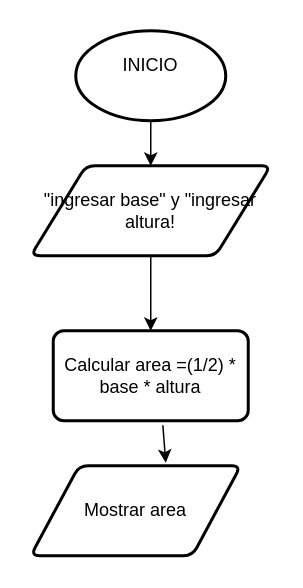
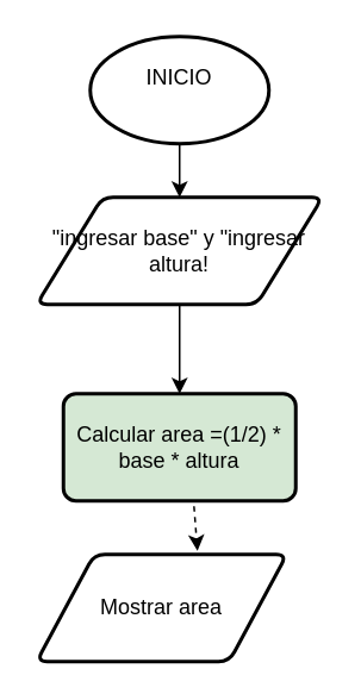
  <mxCell id="0" />
  <mxCell id="1" parent="0" />
  <mxCell id="2" value="INICIO&lt;div&gt;&lt;br&gt;&lt;/div&gt;" style="strokeWidth=2;html=1;shape=mxgraph.flowchart.start_1;whiteSpace=wrap;" parent="1" vertex="1"><mxGeometry x="50" y="20" width="100" height="60" as="geometry" /></mxCell>
  <mxCell id="3" value="" style="endArrow=classic;html=1;rounded=0;exitX=0.5;exitY=1;exitDx=0;exitDy=0;exitPerimeter=0;entryX=0.5;entryY=0;entryDx=0;entryDy=0;" parent="1" source="2" target="7" edge="1"><mxGeometry width="50" height="50" relative="1" as="geometry"><mxPoint x="320" y="250" as="sourcePoint" /><mxPoint x="100" y="110" as="targetPoint" /></mxGeometry></mxCell>
  <mxCell id="4" value="" style="endArrow=classic;html=1;rounded=0;exitX=0.5;exitY=1;exitDx=0;exitDy=0;entryX=0.5;entryY=0;entryDx=0;entryDy=0;" parent="1" source="7" target="5" edge="1"><mxGeometry width="50" height="50" relative="1" as="geometry"><mxPoint x="99.5" y="180" as="sourcePoint" /><mxPoint x="99.5" y="220" as="targetPoint" /></mxGeometry></mxCell>
- <mxCell id="5" value="Calcular area =(1/2) * base * altura" style="rounded=1;whiteSpace=wrap;html=1;absoluteArcSize=1;arcSize=14;strokeWidth=2;" parent="1" vertex="1"><mxGeometry x="35" y="220" width="130" height="60" as="geometry" /></mxCell>
+ <mxCell id="5" value="Calcular area =(1/2) * base * altura" style="rounded=1;whiteSpace=wrap;html=1;absoluteArcSize=1;arcSize=14;strokeWidth=2;fillColor=#d5e8d4;" parent="1" vertex="1"><mxGeometry x="35" y="220" width="130" height="60" as="geometry" /></mxCell>
  <mxCell id="6" value="Mostrar area" style="shape=parallelogram;html=1;strokeWidth=2;perimeter=parallelogramPerimeter;whiteSpace=wrap;rounded=1;arcSize=12;size=0.23;" parent="1" vertex="1"><mxGeometry x="20" y="310" width="140" height="60" as="geometry" /></mxCell>
  <mxCell id="7" value="&quot;ingresar base&quot; y &quot;ingresar altura!" style="shape=parallelogram;html=1;strokeWidth=2;perimeter=parallelogramPerimeter;whiteSpace=wrap;rounded=1;arcSize=12;size=0.23;" parent="1" vertex="1"><mxGeometry x="20" y="110" width="160" height="60" as="geometry" /></mxCell>
- <mxCell id="8" value="" style="endArrow=classic;html=1;rounded=0;entryX=0.643;entryY=-0.033;entryDx=0;entryDy=0;exitX=0.562;exitY=1.05;exitDx=0;exitDy=0;exitPerimeter=0;entryPerimeter=0;" parent="1" source="5" target="6" edge="1"><mxGeometry width="50" height="50" relative="1" as="geometry"><mxPoint x="100" y="280" as="sourcePoint" /><mxPoint x="99.5" y="320" as="targetPoint" /></mxGeometry></mxCell>
+ <mxCell id="8" value="" style="endArrow=classic;html=1;rounded=0;entryX=0.643;entryY=-0.033;entryDx=0;entryDy=0;exitX=0.562;exitY=1.05;exitDx=0;exitDy=0;exitPerimeter=0;entryPerimeter=0;dashed=1;" parent="1" source="5" target="6" edge="1"><mxGeometry width="50" height="50" relative="1" as="geometry"><mxPoint x="100" y="280" as="sourcePoint" /><mxPoint x="99.5" y="320" as="targetPoint" /></mxGeometry></mxCell>
